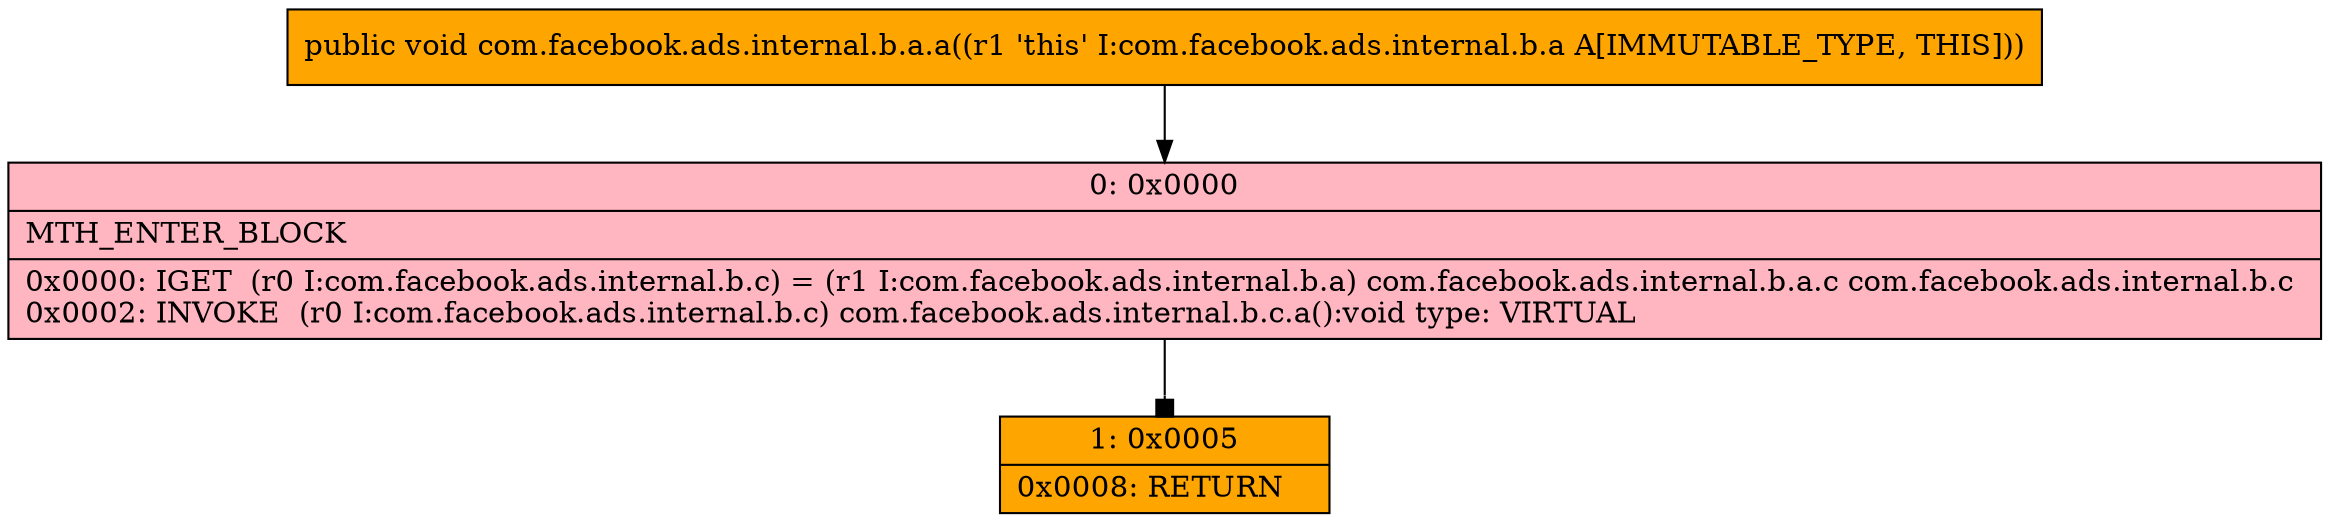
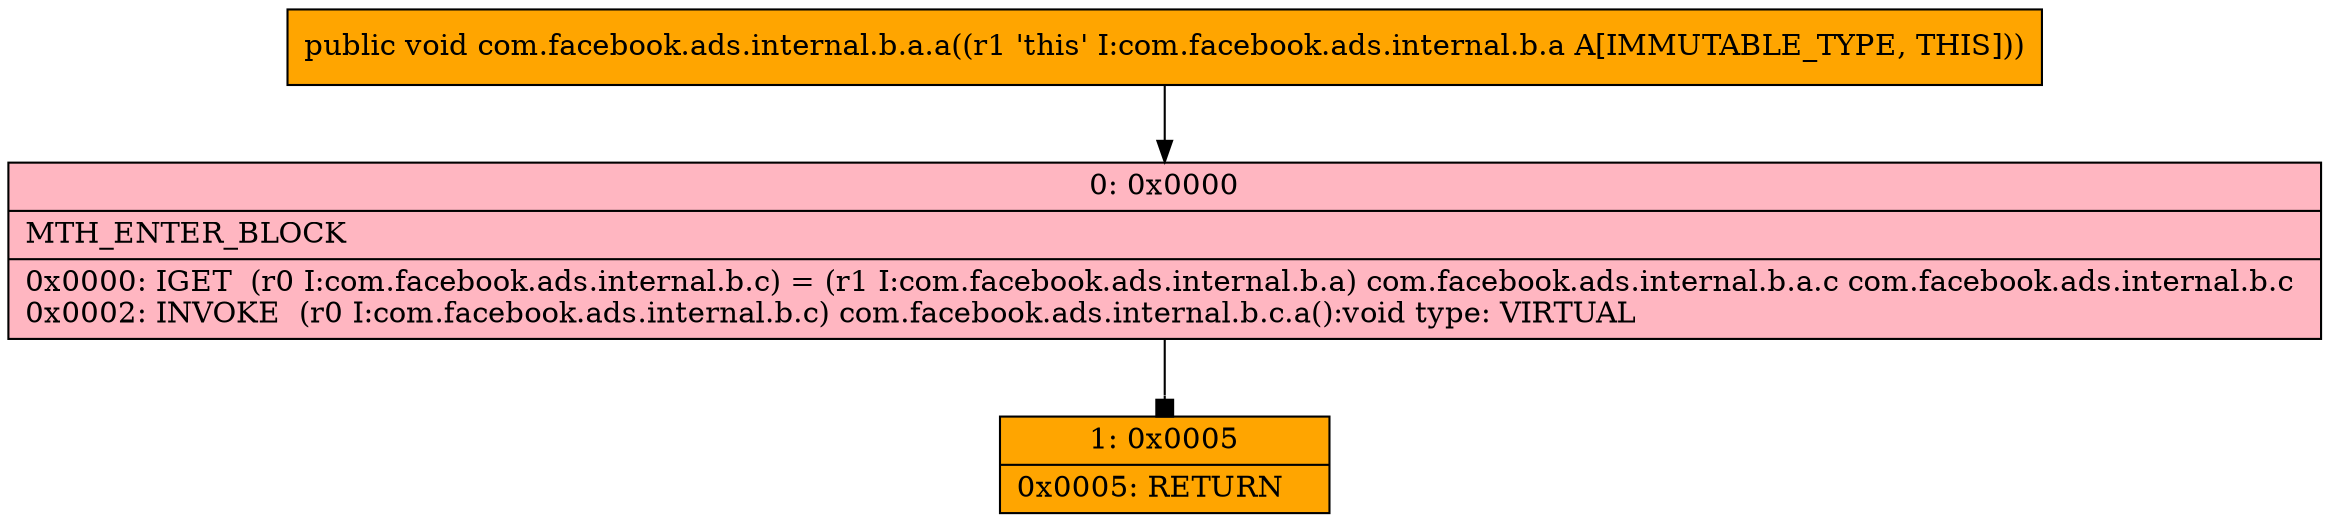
  digraph {
    node [shape=record style=filled fillcolor=orange]
    n1 [label="{0\:\ 0x0000|MTH_ENTER_BLOCK\l|0x0000: IGET  (r0 I:com.facebook.ads.internal.b.c) = (r1 I:com.facebook.ads.internal.b.a) com.facebook.ads.internal.b.a.c com.facebook.ads.internal.b.c \l0x0002: INVOKE  (r0 I:com.facebook.ads.internal.b.c) com.facebook.ads.internal.b.c.a():void type: VIRTUAL \l}" fillcolor=lightpink]
-   n2 [label="{1\:\ 0x0005|0x0008: RETURN   \l}"]
+   n2 [label="{1\:\ 0x0005|0x0005: RETURN   \l}"]
    n3 [label="{public void com.facebook.ads.internal.b.a.a((r1 'this' I:com.facebook.ads.internal.b.a A[IMMUTABLE_TYPE, THIS])) }"]
    n1 -> n2 [arrowhead=box]
    n3 -> n1 [arrowhead=normal]
  }
